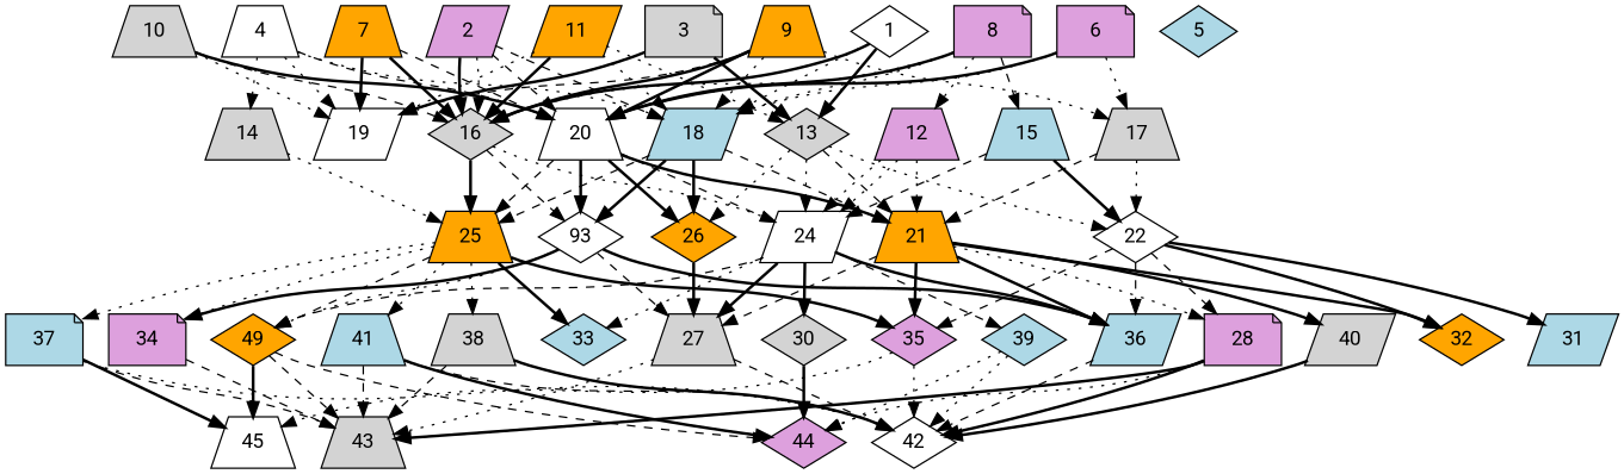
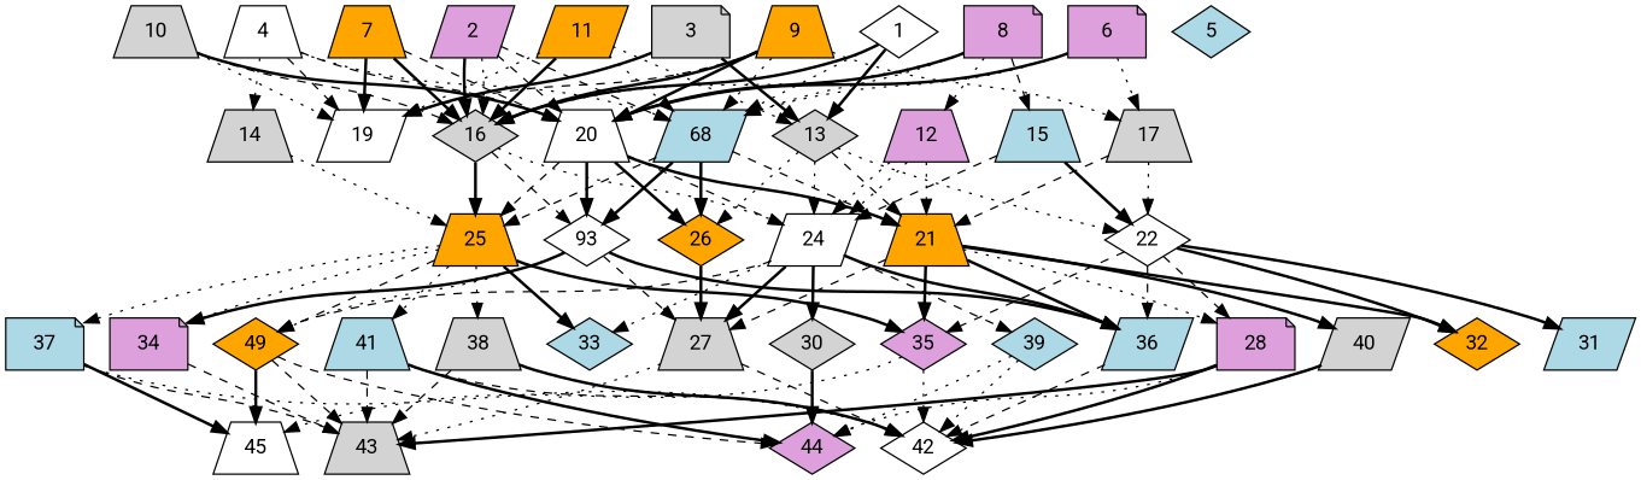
  digraph {
    fontname=Roboto
    node [alpha=0.06 fillcolor=lightgrey fontname=Roboto shape=trapezium style=filled]
    edge [fontname=Roboto style=bold]
    1 [alpha=0.05 expect_size=21739848250496208 fillcolor=white shape=diamond]
    13 [alpha=0.14 expect_size=44920347119039032 shape=diamond]
    16 [alpha=0.10 expect_size=53176634012181184 shape=diamond]
-   18 [expect_size=503404245662916800 fillcolor=lightblue shape=parallelogram]
+   18 [expect_size=503404245662916800 fillcolor=lightblue shape=parallelogram label=68]
    21 [alpha=0.20 expect_size=961037999120272326656 fillcolor=orange]
    24 [alpha=0.13 expect_size=374482133103184960 fillcolor=white shape=parallelogram]
    22 [expect_size=2139685269658837 fillcolor=white shape=diamond]
    26 [alpha=0.01 expect_size=794560911264849068032 fillcolor=orange shape=diamond]
    25 [alpha=0.18 expect_size=1690341775746958 fillcolor=orange]
    n10 [expect_size=8622783677478341 fillcolor=white label=93 shape=diamond]
    27 [alpha=0.16 expect_size=270367320916667400192]
    28 [alpha=0.15 expect_size=2799091875418472448 fillcolor=plum shape=note]
    32 [expect_size=114493401635200480 fillcolor=orange shape=diamond]
    35 [alpha=0.12 expect_size=12946387188391368 fillcolor=plum shape=diamond]
    36 [alpha=0.18 expect_size=763408622952994 fillcolor=lightblue shape=parallelogram]
    40 [alpha=0.08 expect_size=12015573807939964 shape=parallelogram]
    n17 [alpha=0.18 expect_size=35682959364445512 fillcolor=orange label=49 shape=diamond]
    30 [alpha=0.15 expect_size=9038400199260750 shape=diamond]
    33 [alpha=0.01 expect_size=150042064445276096 fillcolor=lightblue shape=diamond]
    39 [alpha=0.19 expect_size=1350773077652392640512 fillcolor=lightblue shape=diamond]
    31 [alpha=0.17 expect_size=429386193919614208 fillcolor=lightblue shape=parallelogram]
    34 [alpha=0.08 expect_size=1564815464684975872 fillcolor=plum shape=note]
    37 [alpha=0.07 expect_size=94144395690955 fillcolor=lightblue shape=note]
    38 [alpha=0.08 expect_size=134071677211698]
    41 [alpha=0.17 expect_size=1640445855235804495872 fillcolor=lightblue]
    2 [alpha=0.02 expect_size=606523590304595968000 fillcolor=plum shape=parallelogram]
    20 [alpha=0.04 expect_size=9442308968460268 fillcolor=white]
    3 [expect_size=8373859875935940 shape=note]
    19 [alpha=0.05 expect_size=405377972075832960 fillcolor=white shape=parallelogram]
    4 [alpha=0.07 expect_size=46813786931230576 fillcolor=white]
    14 [alpha=0.03 expect_size=1755648010580156]
    5 [alpha=0.09 expect_size=2385505092270590 fillcolor=lightblue shape=diamond]
    6 [alpha=0.19 expect_size=1411242158758100467712 fillcolor=plum shape=note]
    17 [alpha=0.20 expect_size=3772844983835575]
    7 [alpha=0.03 expect_size=2800887101024667136 fillcolor=orange]
    8 [alpha=0.13 expect_size=40776117383644344 fillcolor=plum shape=note]
    12 [alpha=0.03 expect_size=1882226415430031616 fillcolor=plum]
    15 [alpha=0.04 expect_size=17021233023418368000 fillcolor=lightblue]
    9 [alpha=0.05 expect_size=701597315396632838144 fillcolor=orange]
    10 [alpha=0.04 expect_size=1147409958747863252992]
    11 [alpha=0.13 expect_size=368583794579402560 fillcolor=orange shape=parallelogram]
    42 [alpha=0.09 expect_size=1760610324595097993216 fillcolor=white shape=diamond]
    43 [alpha=0.03 expect_size=1079065826805415936]
    44 [alpha=0.12 expect_size=725373336613798016 fillcolor=plum shape=diamond]
    45 [alpha=0.13 expect_size=1244969966445530624 fillcolor=white]
    1 -> 13
    1 -> 16
    1 -> 18 [style=dotted]
    13 -> 21 [style=dashed]
    13 -> 24 [style=dotted]
    13 -> 22 [style=dotted]
    13 -> 26 [style=dotted]
    16 -> 24 [style=dotted]
    16 -> 25
    16 -> n10 [style=dashed]
    18 -> 21 [style=dashed]
    18 -> 26
    18 -> 25 [style=dashed]
    18 -> n10
    21 -> 27 [style=dashed]
    21 -> 28 [style=dotted]
    21 -> 32
    21 -> 35
    21 -> 36
    21 -> 40
    24 -> 27
    24 -> 36
    24 -> n17 [style=dashed]
    24 -> 30
    24 -> 33 [style=dotted]
    24 -> 39 [style=dashed]
    22 -> 28 [style=dashed]
    22 -> 32
    22 -> 35 [style=dashed]
    22 -> 36 [style=dashed]
    22 -> 31
    26 -> 27
    25 -> 35
    25 -> n17 [style=dashed]
    25 -> 33
    25 -> 34 [style=dotted]
    25 -> 37 [style=dotted]
    25 -> 38 [style=dotted]
    25 -> 41 [style=dotted]
    n10 -> 27 [style=dashed]
    n10 -> 36
    n10 -> n17 [style=dotted]
    n10 -> 34
    27 -> 42 [style=dashed]
    27 -> 43 [style=dotted]
    28 -> 42
    28 -> 43
    28 -> 44 [style=dotted]
    35 -> 42 [style=dotted]
    35 -> 45 [style=dotted]
    36 -> 42 [style=dashed]
    40 -> 42
    n17 -> 43 [style=dashed]
    n17 -> 44 [style=dashed]
    n17 -> 45
    30 -> 44
    39 -> 42 [style=dotted]
    39 -> 44 [style=dotted]
    34 -> 43 [style=dashed]
    37 -> 42 [style=dotted]
    37 -> 43 [style=dashed]
    37 -> 45
    38 -> 42
    38 -> 43 [style=dashed]
    41 -> 42 [style=dashed]
    41 -> 43 [style=dashed]
    41 -> 44
    2 -> 16
    2 -> 16 [style=dotted]
    2 -> 18 [style=dashed]
    2 -> 20 [style=dashed]
    20 -> 21
    20 -> 24 [style=dashed]
    20 -> 26
    20 -> 25 [style=dashed]
    20 -> n10
    3 -> 13
    3 -> 19
    4 -> 18 [style=dotted]
    4 -> 20 [style=dashed]
-   4 -> 19 [style=dotted]
+   4 -> 19 [style=dashed]
    4 -> 14 [style=dotted]
    14 -> 25 [style=dotted]
    6 -> 18 [style=dotted]
    6 -> 20
    6 -> 17 [style=dotted]
    17 -> 21 [style=dashed]
    17 -> 22 [style=dotted]
    7 -> 16
    7 -> 20 [style=dashed]
    7 -> 19
    8 -> 16 [style=dotted]
    8 -> 18 [style=dotted]
    8 -> 20
    8 -> 12 [style=dotted]
    8 -> 15 [style=dashed]
    12 -> 21 [style=dotted]
    12 -> 24 [style=dotted]
    12 -> 24 [style=dotted]
    15 -> 24 [style=dashed]
    15 -> 22
    9 -> 16
    9 -> 18 [style=dotted]
    9 -> 20
    9 -> 19 [style=dashed]
    9 -> 17 [style=dotted]
    10 -> 16 [style=dashed]
    10 -> 20
    10 -> 19 [style=dotted]
    11 -> 13 [style=dotted]
    11 -> 16
    11 -> 18 [style=dotted]
    11 -> 19 [style=dotted]
  }
